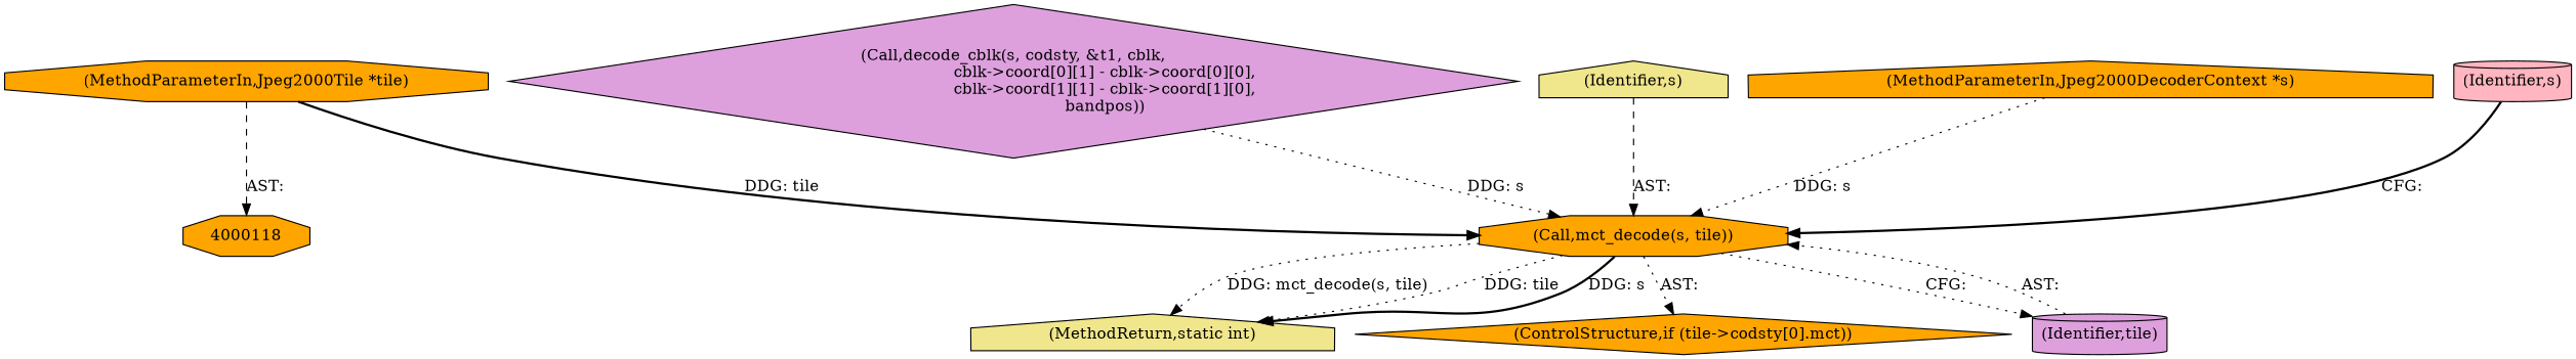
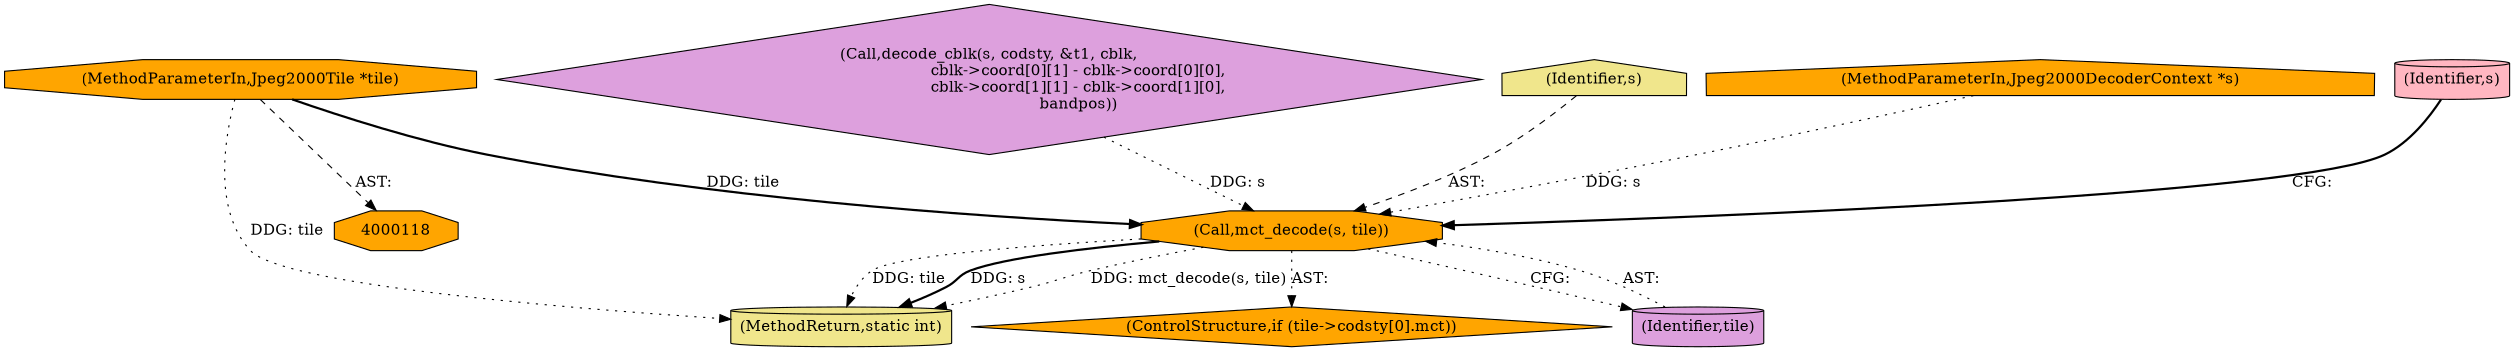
  digraph {
    node [fillcolor=orange shape=octagon style=filled]
    edge [style=dotted]
    n1 [label="(MethodParameterIn,Jpeg2000Tile *tile)"]
    n2 [label="(Call,mct_decode(s, tile))"]
-   n3 [fillcolor=khaki label="(MethodReturn,static int)" shape=house]
+   n3 [fillcolor=khaki label="(MethodReturn,static int)" shape=cylinder]
    n4 [label=4000118]
    n5 [label="(ControlStructure,if (tile->codsty[0].mct))" shape=diamond]
    n6 [fillcolor=plum label="(Identifier,tile)" shape=cylinder]
    n7 [fillcolor=plum label="(Call,decode_cblk(s, codsty, &t1, cblk,\n                                    cblk->coord[0][1] - cblk->coord[0][0],\n                                    cblk->coord[1][1] - cblk->coord[1][0],\n                                    bandpos))" shape=diamond]
    n8 [fillcolor=khaki label="(Identifier,s)" shape=house]
    n9 [label="(MethodParameterIn,Jpeg2000DecoderContext *s)" shape=house]
    n10 [fillcolor=lightpink label="(Identifier,s)" shape=cylinder]
    n1 -> n2 [label="DDG: tile" style=bold]
+   n1 -> n3 [label="DDG: tile"]
    n1 -> n4 [label="AST: " style=dashed]
    n2 -> n3 [label="DDG: mct_decode(s, tile)"]
    n2 -> n3 [label="DDG: tile"]
    n2 -> n3 [label="DDG: s" style=bold]
    n2 -> n5 [label="AST: "]
    n2 -> n6 [label="CFG: "]
    n6 -> n2 [label="AST: "]
    n7 -> n2 [label="DDG: s"]
    n8 -> n2 [label="AST: " style=dashed]
    n9 -> n2 [label="DDG: s"]
    n10 -> n2 [label="CFG: " style=bold]
  }
